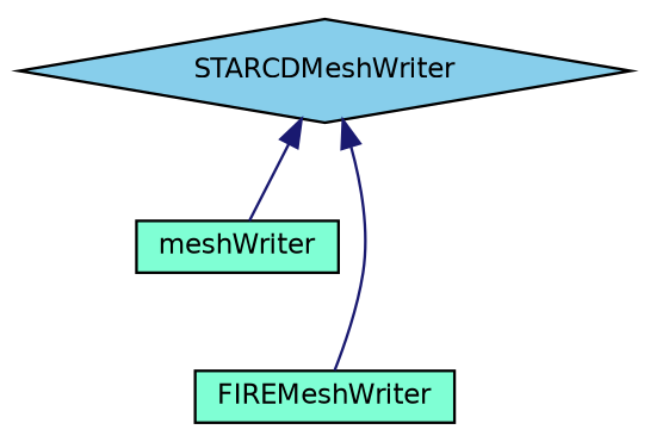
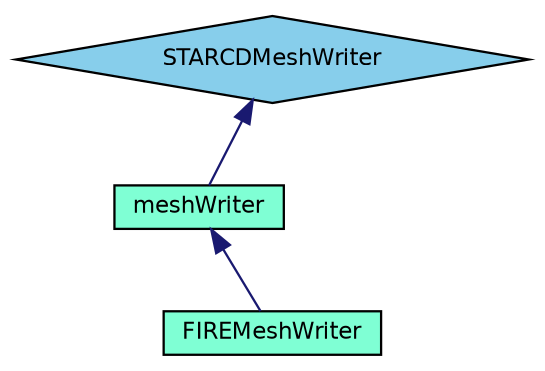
  digraph {
    node [color=black fillcolor=aquamarine fontname=Helvetica fontsize=10 shape=box style=filled]
    edge [color=midnightblue dir=back fontname=Helvetica fontsize=10 labelfontname=Helvetica labelfontsize=10 style=solid]
    n1 [fontcolor=black height=0.2 label=meshWriter width=0.4]
    n2 [height=0.2 label=FIREMeshWriter width=0.4]
    n3 [fillcolor=skyblue height=0.2 label=STARCDMeshWriter shape=diamond width=0.4]
-   n3 -> n2
+   n1 -> n2
    n3 -> n1
  }
